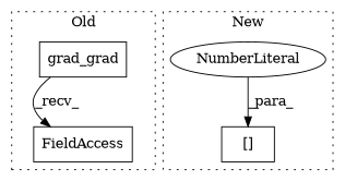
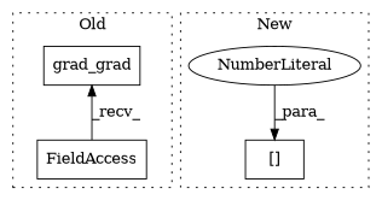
  digraph {
    node [shape=box]
    n1 [a=32 l=11 label=grad_grad s=3585]
    n2 [a=22 l=3 label=FieldAccess s=3573]
    n3 [a=2 l="28,1" label="[]" s="1886,1915"]
    n4 [a=34 l=1 label=NumberLiteral s=1914 shape=ellipse]
    subgraph cluster_1 {
      label=Old
      style=dotted
      n1
      n2
    }
    subgraph cluster_2 {
      label=New
      style=dotted
      n3
      n4
    }
-   n1 -> n2 [label=_recv_]
+   n2 -> n1 [label=_recv_]
    n4 -> n3 [label=_para_]
  }
